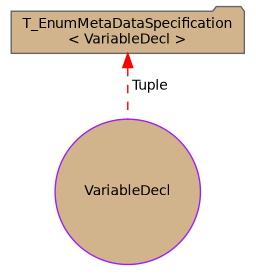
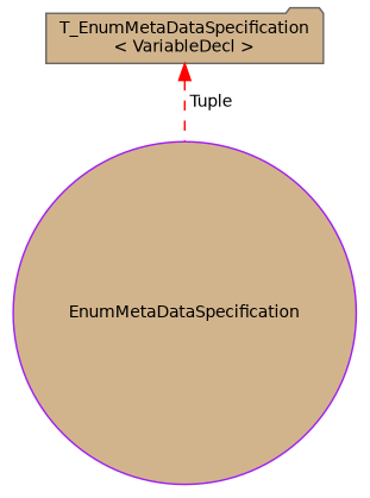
  digraph {
    node [fillcolor=tan fontname=Helvetica fontsize=10 style=filled]
-   n1 [color=purple fontcolor=black height=0.2 label=VariableDecl shape=circle width=0.4]
+   n1 [color=purple fontcolor=black height=0.2 label=EnumMetaDataSpecification shape=circle width=0.4]
    n2 [color=gray40 height=0.2 label="T_EnumMetaDataSpecification\l\< VariableDecl \>" shape=folder width=0.4]
    n2 -> n1 [color=red dir=back fontname=Helvetica fontsize=10 label=" Tuple" labelfontname=Helvetica labelfontsize=10 style=dashed]
  }
